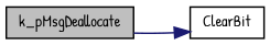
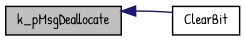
  digraph {
    rankdir=LR
    fontname="Patrick Hand"
    node [color=black fontname="Patrick Hand" fontsize=10 shape=record style=filled]
    n1 [fillcolor=grey75 fontcolor=black height=0.2 label=k_pMsgDeallocate width=0.4]
    n2 [fillcolor=white height=0.2 label=ClearBit width=0.4]
-   n1 -> n2 [color=midnightblue fontname="Patrick Hand" fontsize=10 labelfontname=Helvetica labelfontsize=10 style=solid]
+   n2 -> n1 [color=midnightblue fontname="Patrick Hand" fontsize=10 labelfontname=Helvetica labelfontsize=10 style=solid]
  }
